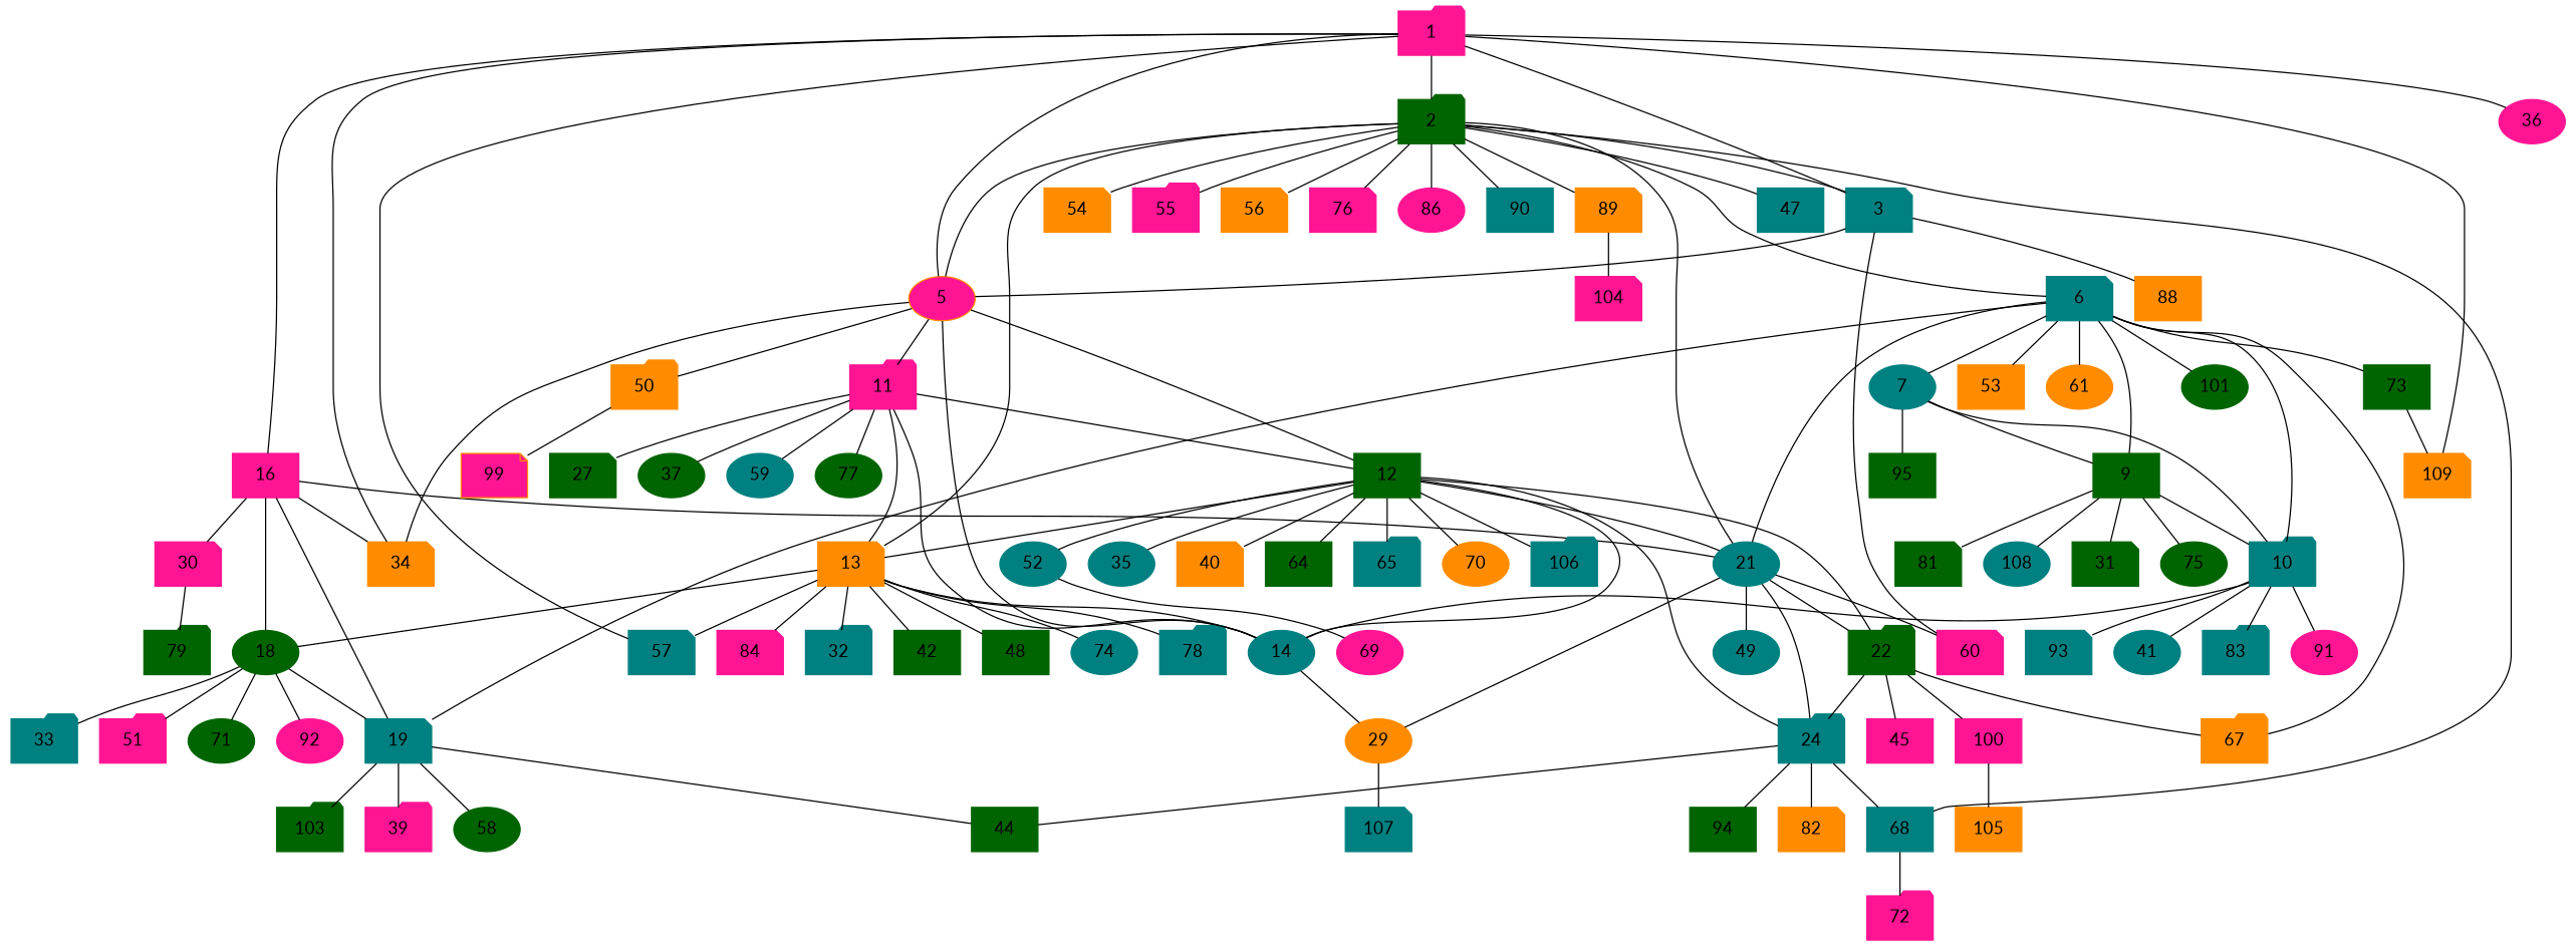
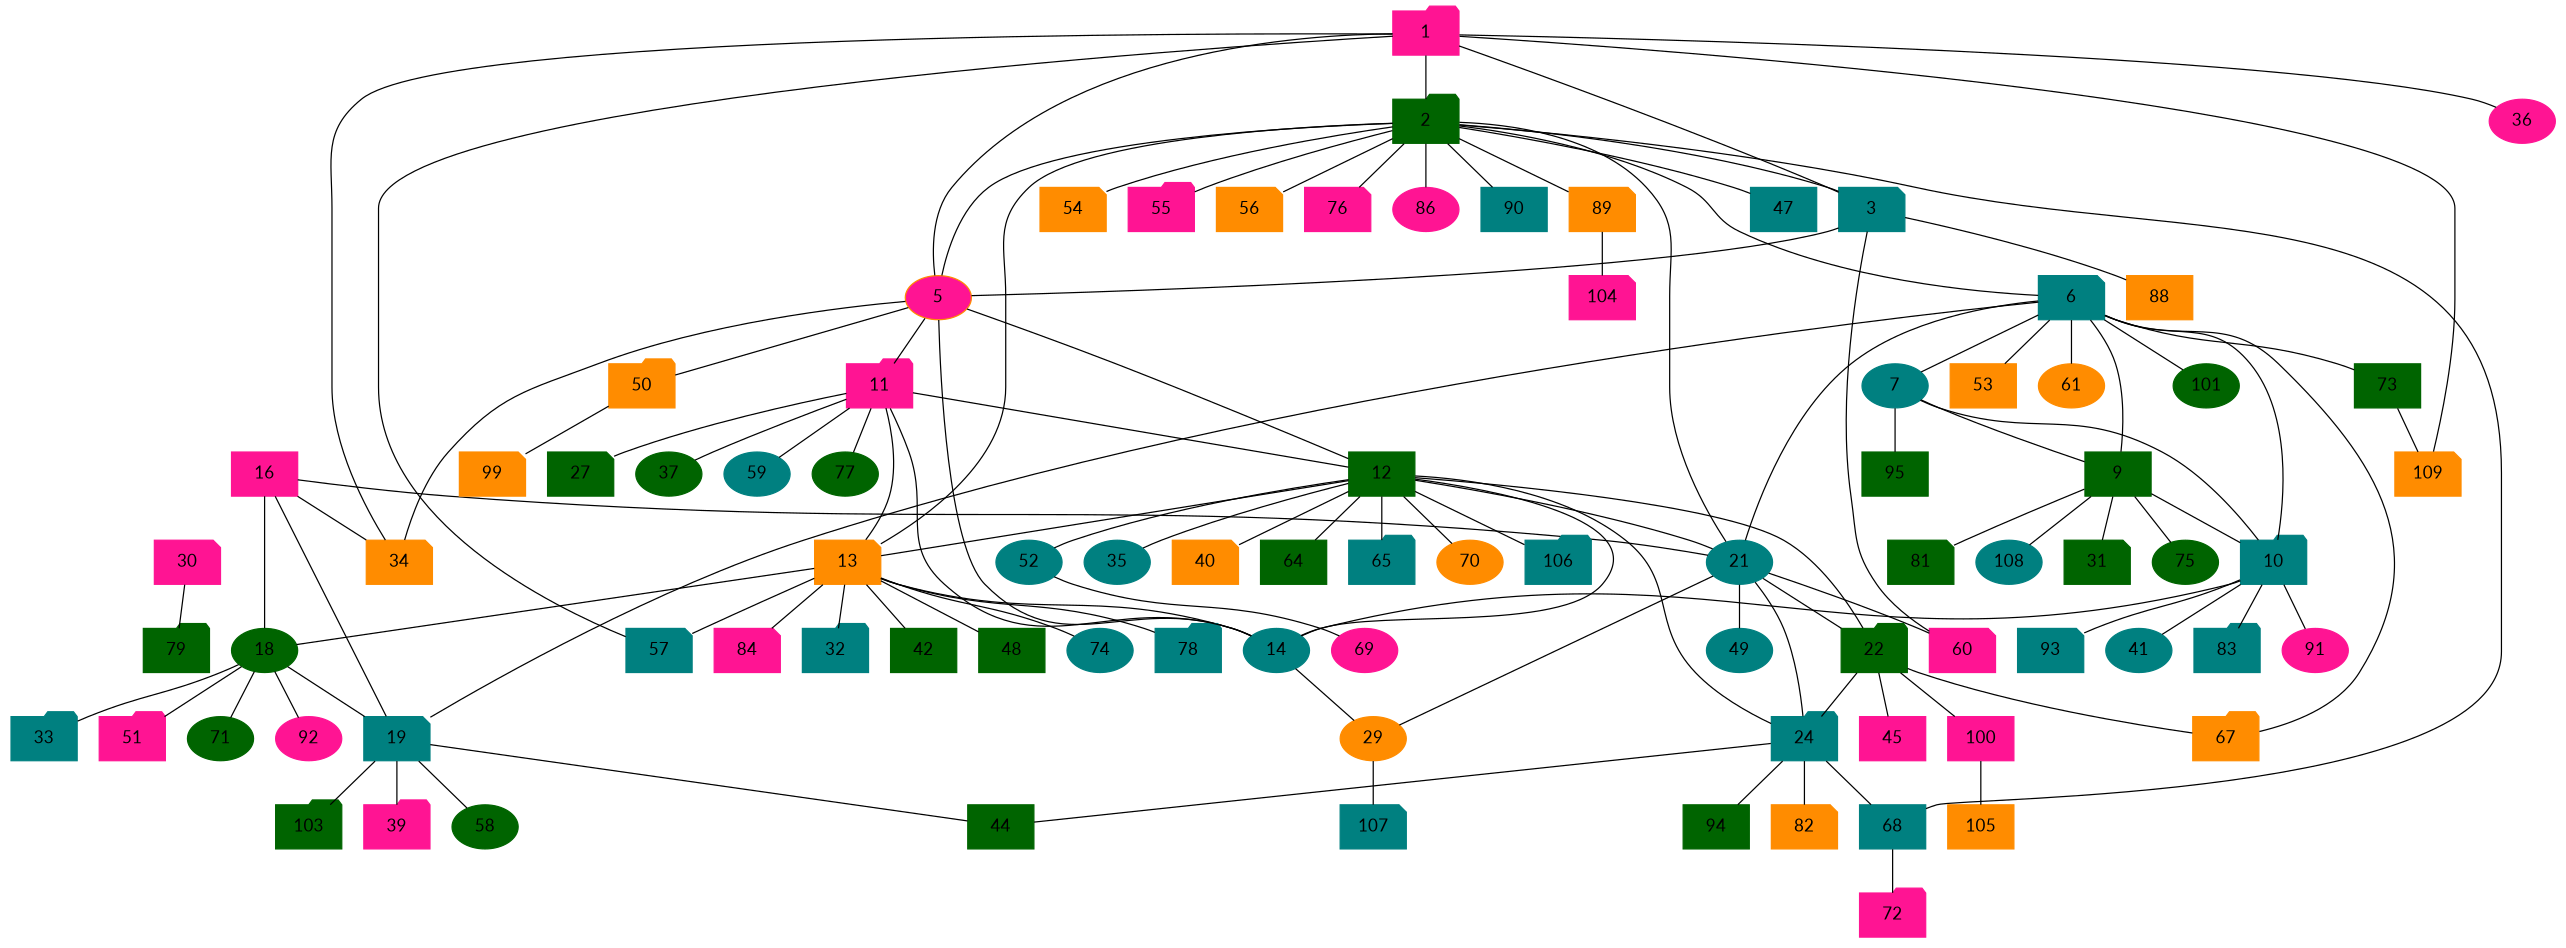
  graph {
    fontname=Lato
    node [color=teal fontname=Lato shape=ellipse style=filled]
    edge [fontname=Lato]
    1 [color=deeppink shape=folder super="+46"]
    2 [color=darkgreen shape=folder super="+4"]
    3 [shape=note super="+97"]
    5 [color=darkorange fillcolor=deeppink super="+15"]
    16 [color=deeppink shape=box super="+17"]
    34 [color=darkorange shape=note]
    36 [color=deeppink]
    57 [shape=note]
    109 [color=darkorange shape=note]
    6 [shape=note super="+8"]
    13 [color=darkorange shape=note super="+96"]
    21 [super="+102"]
    47 [shape=box]
    54 [color=darkorange shape=note]
    55 [color=deeppink shape=folder]
    56 [color=darkorange shape=note]
    68 [shape=box super="+87"]
    76 [color=deeppink shape=note]
    86 [color=deeppink super="+110"]
    89 [color=darkorange shape=note]
    90 [shape=box]
    n22 [color=darkorange label=88 shape=box]
    60 [color=deeppink shape=note]
    11 [color=deeppink shape=folder super="+66"]
    12 [color=darkgreen shape=box super="+23"]
    14 [super="+80"]
    50 [color=darkorange shape=folder]
    19 [shape=note super="+88"]
    18 [color=darkgreen super="+20"]
    30 [color=deeppink shape=note super="+38"]
    7
    9 [color=darkgreen shape=box super="+43"]
    10 [shape=folder super="+26"]
    53 [color=darkorange shape=box]
    61 [color=darkorange]
    67 [color=darkorange shape=folder]
    73 [color=darkgreen shape=box]
    101 [color=darkgreen]
    32 [shape=folder]
    42 [color=darkgreen shape=box]
    48 [color=darkgreen shape=box]
    74
    78 [shape=folder]
    84 [color=deeppink shape=note]
    22 [color=darkgreen shape=folder super="+98"]
    24 [shape=folder super="+25"]
    29 [color=darkorange super="+62"]
    49
    72 [color=deeppink shape=folder]
    104 [color=deeppink shape=note]
    27 [color=darkgreen shape=note]
    37 [color=darkgreen]
    59
    77 [color=darkgreen]
    35
    40 [color=darkorange shape=note]
    52
    64 [color=darkgreen shape=box]
    65 [shape=folder]
    70 [color=darkorange]
    106 [shape=folder]
-   99 [color=darkorange shape=note fillcolor=deeppink]
+   99 [color=darkorange shape=note]
    95 [color=darkgreen shape=box]
    31 [color=darkgreen shape=note]
    75 [color=darkgreen]
    81 [color=darkgreen shape=note]
    108
    41
    83 [shape=folder]
    91 [color=deeppink]
    93 [shape=note]
    39 [color=deeppink shape=folder]
    44 [color=darkgreen shape=box super="+85"]
    58 [color=darkgreen super="+63"]
    103 [color=darkgreen shape=folder]
    45 [color=deeppink shape=box]
    100 [color=deeppink shape=box]
    82 [color=darkorange shape=note]
    94 [color=darkgreen shape=box]
    69 [color=deeppink]
    33 [shape=folder]
    51 [color=deeppink shape=folder]
    71 [color=darkgreen]
    92 [color=deeppink]
    107 [shape=note]
    79 [color=darkgreen shape=folder]
    105 [color=darkorange shape=box]
    1 -- 2 [weight=2]
    1 -- 3
    1 -- 5
-   1 -- 16
    1 -- 34
    1 -- 36
    1 -- 57
    1 -- 109
    2 -- 3 [weight=2]
    2 -- 5 [weight=2]
    2 -- 6
    2 -- 13
    2 -- 21
    2 -- 47
    2 -- 54
    2 -- 55
    2 -- 56
    2 -- 68
    2 -- 76
    2 -- 86
    2 -- 89
    2 -- 90
    3 -- 5
    3 -- n22
    3 -- 60
    5 -- 34
    5 -- 11
    5 -- 12
    5 -- 14
    5 -- 50
    16 -- 34
    16 -- 21 [weight=2]
    16 -- 19 [weight=2]
    16 -- 18 [weight=4]
-   16 -- 30
    6 -- 21
    6 -- 19
    6 -- 7 [weight=2]
    6 -- 9 [weight=2]
    6 -- 10 [weight=2]
    6 -- 53
    6 -- 61
    6 -- 67
    6 -- 73
    6 -- 101
    13 -- 57
    13 -- 14
    13 -- 18
    13 -- 32
    13 -- 42
    13 -- 48
    13 -- 74
    13 -- 78
    13 -- 84
    21 -- 60
    21 -- 22
    21 -- 24 [weight=2]
    21 -- 29
    21 -- 49
    68 -- 72
    89 -- 104
    11 -- 13
    11 -- 12
    11 -- 14
    11 -- 27
    11 -- 37
    11 -- 59
    11 -- 77
    12 -- 13
    12 -- 21
    12 -- 14
    12 -- 22
    12 -- 24 [weight=2]
    12 -- 35
    12 -- 40
    12 -- 52
    12 -- 64
    12 -- 65
    12 -- 70
    12 -- 106
    14 -- 29
    50 -- 99
    19 -- 39
    19 -- 44
    19 -- 58
    19 -- 103
    18 -- 19 [weight=2]
    18 -- 33
    18 -- 51
    18 -- 71
    18 -- 92
    30 -- 79
    7 -- 9
    7 -- 10
    7 -- 95
    9 -- 10
    9 -- 31
    9 -- 75
    9 -- 81
    9 -- 108
    10 -- 14
    10 -- 41
    10 -- 83
    10 -- 91
    10 -- 93
    73 -- 109
    22 -- 67
    22 -- 24 [weight=2]
    22 -- 45
    22 -- 100
    24 -- 68
    24 -- 44
    24 -- 82
    24 -- 94
    29 -- 107
    52 -- 69
    100 -- 105
  }
